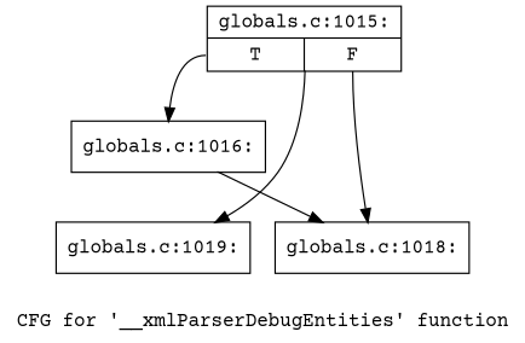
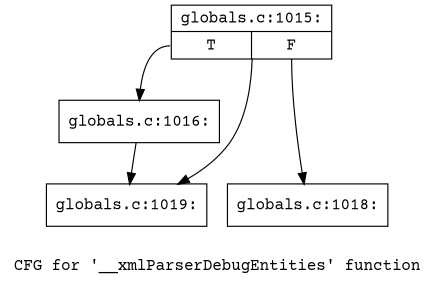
  digraph {
    fontname="Courier Prime"
    label="CFG for '__xmlParserDebugEntities' function"
    node [fontname="Courier Prime" shape=record]
    edge [fontname="Courier Prime"]
    n1 [label="{globals.c:1015:|{<s0>T|<s1>F}}"]
    n2 [label="{globals.c:1016:}"]
    n3 [label="{globals.c:1018:}"]
    n4 [label="{globals.c:1019:}"]
    n1 -> n2 [tailport=s0]
    n1 -> n3 [tailport=s1]
    n1 -> n4
-   n2 -> n3
+   n2 -> n4
  }
